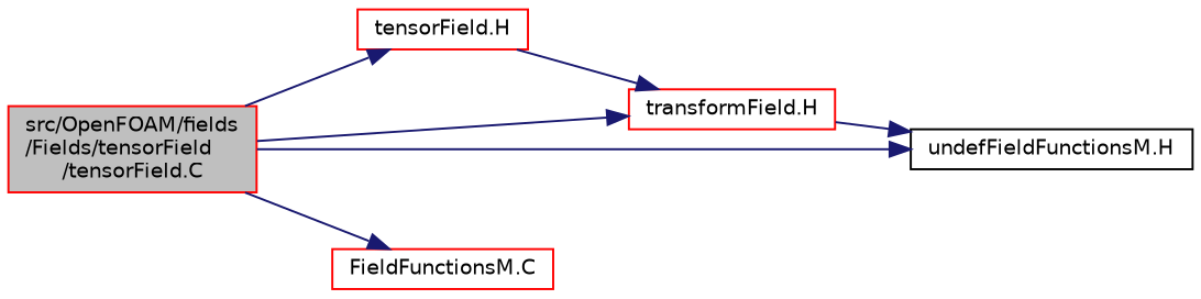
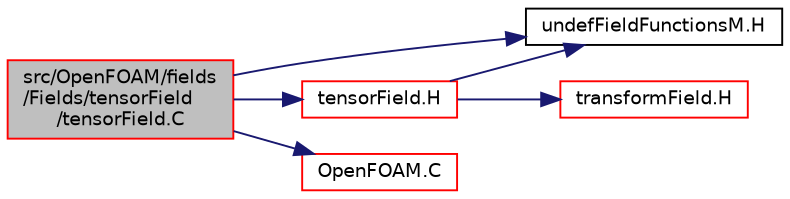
  digraph {
    rankdir=LR
    node [color=red fontname=Helvetica fontsize=10 shape=record]
    edge [color=midnightblue fontname=Helvetica fontsize=10 labelfontname=Helvetica labelfontsize=10 style=solid]
    n1 [fillcolor=grey75 fontcolor=black height=0.2 label="src/OpenFOAM/fields\l/Fields/tensorField\l/tensorField.C" style=filled width=0.4]
    n2 [height=0.2 label="tensorField.H" width=0.4]
    n3 [color=black height=0.2 label="undefFieldFunctionsM.H" width=0.4]
    n4 [height=0.2 label="transformField.H" width=0.4]
-   n5 [height=0.2 label="FieldFunctionsM.C" width=0.4]
+   n5 [height=0.2 label="OpenFOAM.C" width=0.4]
    n1 -> n2
    n1 -> n3
-   n1 -> n4
    n1 -> n5
-   n4 -> n3
+   n2 -> n3
    n2 -> n4
  }
